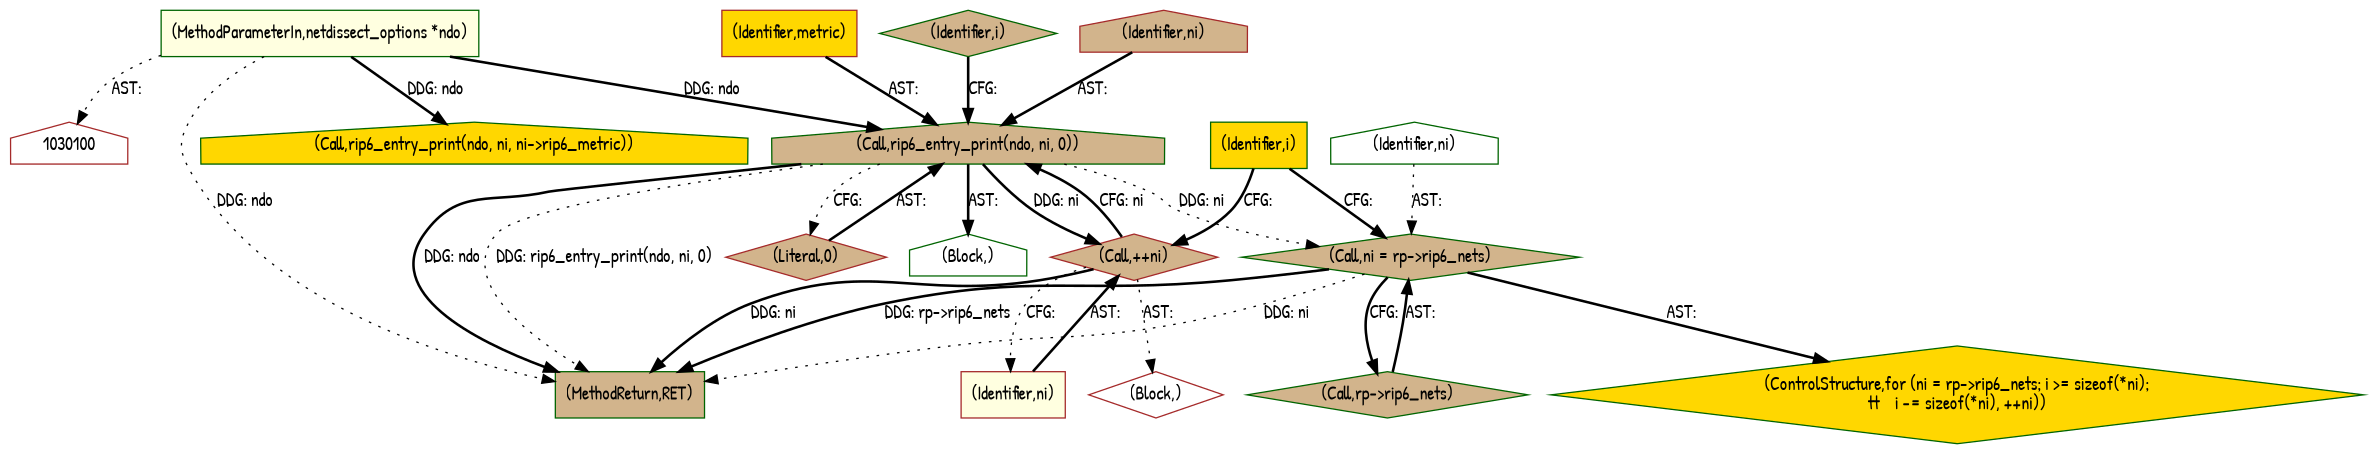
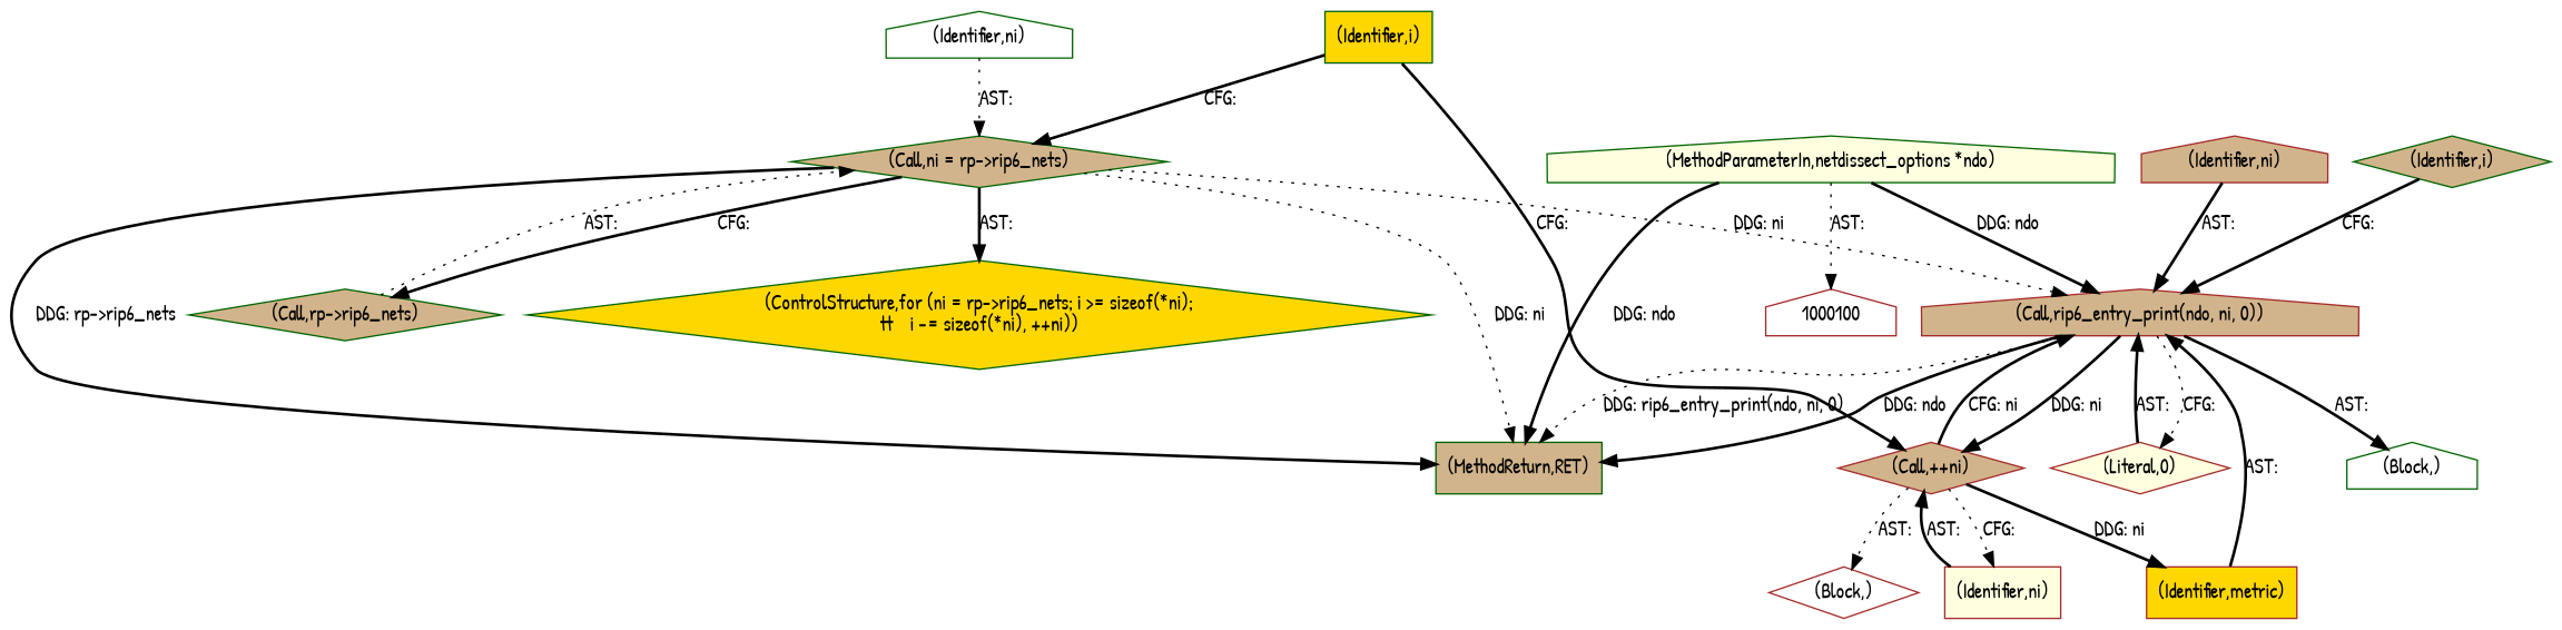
  digraph {
    fontname="Patrick Hand"
    node [color=darkgreen fillcolor=tan fontname="Patrick Hand" shape=house style=filled]
    edge [fontname="Patrick Hand" style=bold]
-   n1 [label="(Call,rip6_entry_print(ndo, ni, 0))"]
+   n1 [color=brown label="(Call,rip6_entry_print(ndo, ni, 0))"]
    n2 [color=brown label="(Call,++ni)" shape=diamond]
    n3 [label="(MethodReturn,RET)" shape=box]
-   n4 [color=brown label="(Literal,0)" shape=diamond]
+   n4 [color=brown fillcolor=lightyellow label="(Literal,0)" shape=diamond]
    n5 [fillcolor=white label="(Block,)"]
    n6 [color=brown fillcolor=lightyellow label="(Identifier,ni)" shape=box]
    n7 [color=brown fillcolor=white label="(Block,)" shape=diamond]
-   n8 [fillcolor=lightyellow label="(MethodParameterIn,netdissect_options *ndo)" shape=box]
-   n9 [fillcolor=gold label="(Call,rip6_entry_print(ndo, ni, ni->rip6_metric))"]
-   1000100 [color=brown fillcolor=white label=1030100]
+   n8 [fillcolor=lightyellow label="(MethodParameterIn,netdissect_options *ndo)"]
+   1000100 [color=brown fillcolor=white]
    n11 [label="(Call,ni = rp->rip6_nets)" shape=diamond]
    n12 [label="(Call,rp->rip6_nets)" shape=diamond]
    n13 [fillcolor=gold label="(ControlStructure,for (ni = rp->rip6_nets; i >= sizeof(*ni);\n\t\t    i -= sizeof(*ni), ++ni))" shape=diamond]
    n14 [label="(Identifier,i)" shape=diamond]
    n15 [fillcolor=white label="(Identifier,ni)"]
    n16 [color=brown label="(Identifier,ni)"]
    n17 [color=brown fillcolor=gold label="(Identifier,metric)" shape=box]
    n18 [fillcolor=gold label="(Identifier,i)" shape=box]
    n1 -> n2 [label="DDG: ni"]
    n1 -> n3 [label="DDG: rip6_entry_print(ndo, ni, 0)" style=dotted]
    n1 -> n3 [label="DDG: ndo"]
    n1 -> n4 [label="CFG: " style=dotted]
    n1 -> n5 [label="AST: "]
    n2 -> n1 [label="CFG: ni"]
-   n2 -> n3 [label="DDG: ni"]
+   n2 -> n17 [label="DDG: ni"]
    n2 -> n6 [label="CFG: " style=dotted]
    n2 -> n7 [label="AST: " style=dotted]
    n4 -> n1 [label="AST: "]
    n6 -> n2 [label="AST: "]
    n8 -> n1 [label="DDG: ndo"]
-   n8 -> n3 [label="DDG: ndo" style=dotted]
-   n8 -> n9 [label="DDG: ndo"]
+   n8 -> n3 [label="DDG: ndo"]
    n8 -> 1000100 [label="AST: " style=dotted]
-   n1 -> n11 [label="DDG: ni" style=dotted]
+   n11 -> n1 [label="DDG: ni" style=dotted]
    n11 -> n3 [label="DDG: rp->rip6_nets"]
    n11 -> n3 [label="DDG: ni" style=dotted]
    n11 -> n12 [label="CFG: "]
    n11 -> n13 [label="AST: "]
-   n12 -> n11 [label="AST: "]
+   n12 -> n11 [label="AST: " style=dotted]
    n14 -> n1 [label="CFG: "]
    n15 -> n11 [label="AST: " style=dotted]
    n16 -> n1 [label="AST: "]
    n17 -> n1 [label="AST: "]
    n18 -> n2 [label="CFG: "]
    n18 -> n11 [label="CFG: "]
  }
